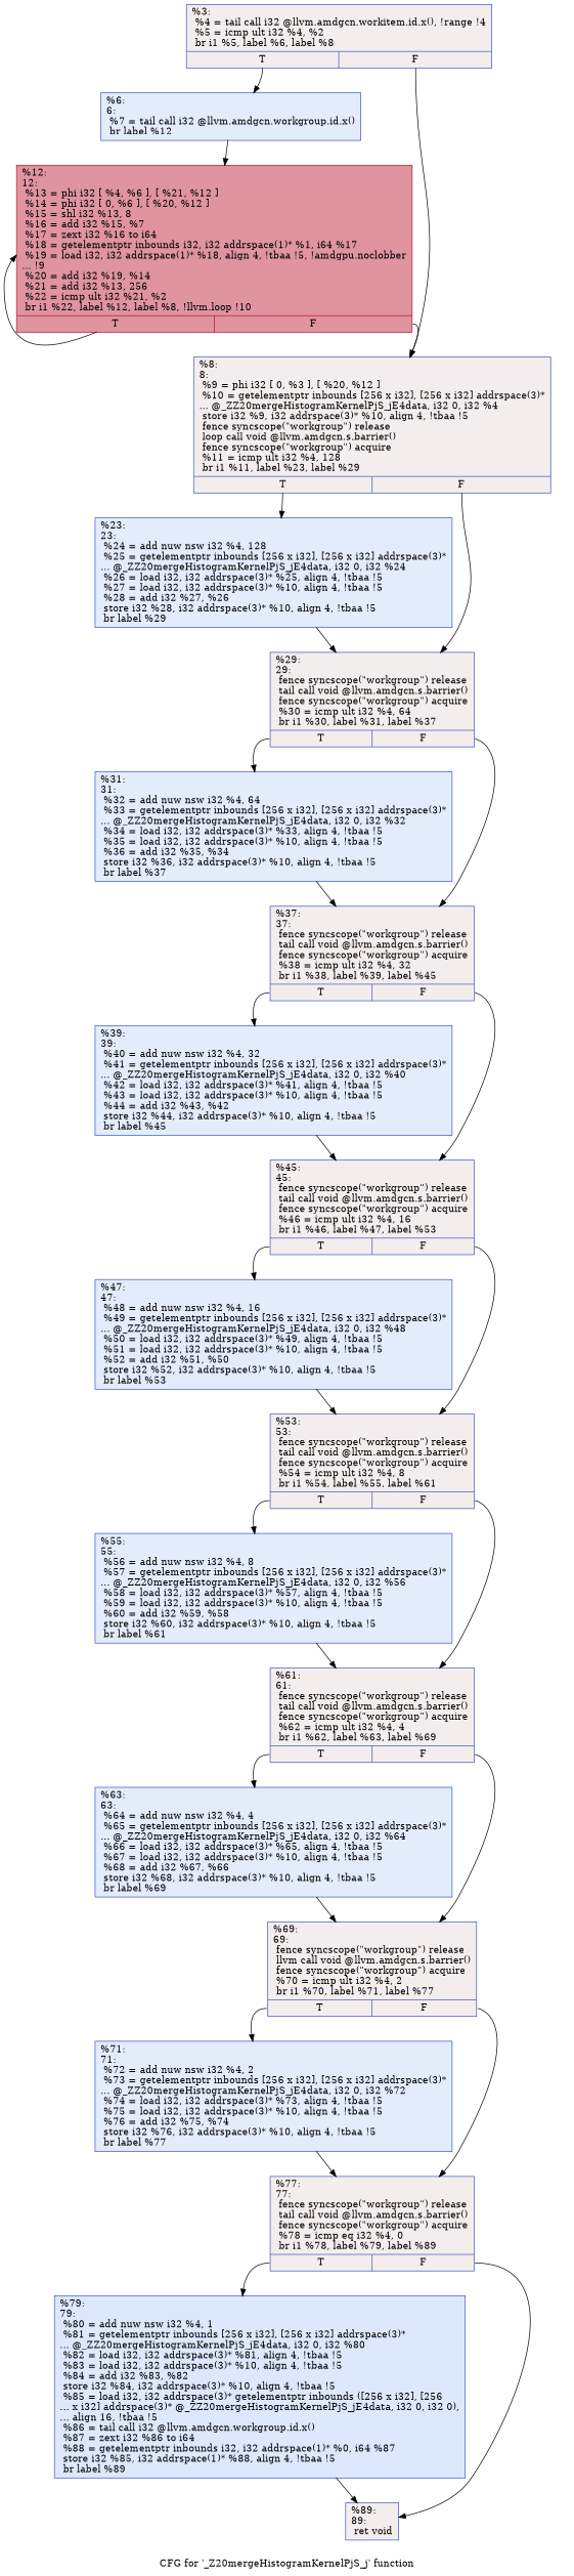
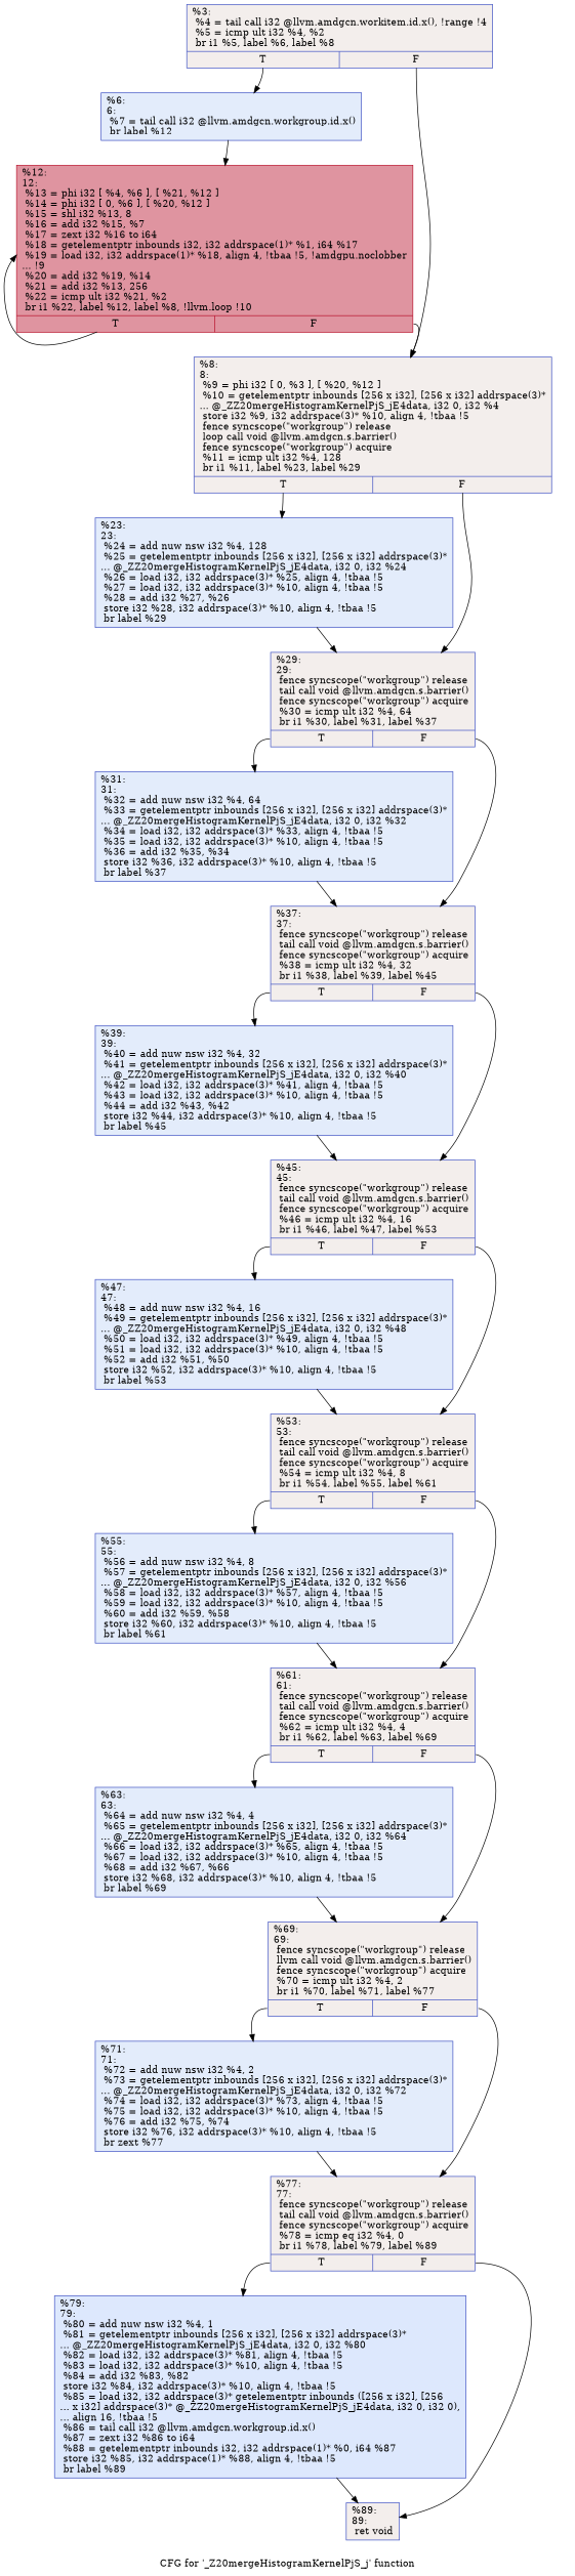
  digraph {
    label="CFG for '_Z20mergeHistogramKernelPjS_j' function"
    node [color="#3d50c3ff" fillcolor="#e3d9d370" shape=record style=filled]
    edge [tailport=s0]
    n1 [label="{%3:\l  %4 = tail call i32 @llvm.amdgcn.workitem.id.x(), !range !4\l  %5 = icmp ult i32 %4, %2\l  br i1 %5, label %6, label %8\l|{<s0>T|<s1>F}}"]
    n2 [fillcolor="#bfd3f670" label="{%6:\l6:                                                \l  %7 = tail call i32 @llvm.amdgcn.workgroup.id.x()\l  br label %12\l}"]
    n3 [label="{%8:\l8:                                                \l  %9 = phi i32 [ 0, %3 ], [ %20, %12 ]\l  %10 = getelementptr inbounds [256 x i32], [256 x i32] addrspace(3)*\l... @_ZZ20mergeHistogramKernelPjS_jE4data, i32 0, i32 %4\l  store i32 %9, i32 addrspace(3)* %10, align 4, !tbaa !5\l  fence syncscope(\"workgroup\") release\l  loop call void @llvm.amdgcn.s.barrier()\l  fence syncscope(\"workgroup\") acquire\l  %11 = icmp ult i32 %4, 128\l  br i1 %11, label %23, label %29\l|{<s0>T|<s1>F}}"]
    n4 [color="#b70d28ff" fillcolor="#b70d2870" label="{%12:\l12:                                               \l  %13 = phi i32 [ %4, %6 ], [ %21, %12 ]\l  %14 = phi i32 [ 0, %6 ], [ %20, %12 ]\l  %15 = shl i32 %13, 8\l  %16 = add i32 %15, %7\l  %17 = zext i32 %16 to i64\l  %18 = getelementptr inbounds i32, i32 addrspace(1)* %1, i64 %17\l  %19 = load i32, i32 addrspace(1)* %18, align 4, !tbaa !5, !amdgpu.noclobber\l... !9\l  %20 = add i32 %19, %14\l  %21 = add i32 %13, 256\l  %22 = icmp ult i32 %21, %2\l  br i1 %22, label %12, label %8, !llvm.loop !10\l|{<s0>T|<s1>F}}"]
    n5 [fillcolor="#bfd3f670" label="{%23:\l23:                                               \l  %24 = add nuw nsw i32 %4, 128\l  %25 = getelementptr inbounds [256 x i32], [256 x i32] addrspace(3)*\l... @_ZZ20mergeHistogramKernelPjS_jE4data, i32 0, i32 %24\l  %26 = load i32, i32 addrspace(3)* %25, align 4, !tbaa !5\l  %27 = load i32, i32 addrspace(3)* %10, align 4, !tbaa !5\l  %28 = add i32 %27, %26\l  store i32 %28, i32 addrspace(3)* %10, align 4, !tbaa !5\l  br label %29\l}"]
    n6 [label="{%29:\l29:                                               \l  fence syncscope(\"workgroup\") release\l  tail call void @llvm.amdgcn.s.barrier()\l  fence syncscope(\"workgroup\") acquire\l  %30 = icmp ult i32 %4, 64\l  br i1 %30, label %31, label %37\l|{<s0>T|<s1>F}}"]
    n7 [fillcolor="#bfd3f670" label="{%31:\l31:                                               \l  %32 = add nuw nsw i32 %4, 64\l  %33 = getelementptr inbounds [256 x i32], [256 x i32] addrspace(3)*\l... @_ZZ20mergeHistogramKernelPjS_jE4data, i32 0, i32 %32\l  %34 = load i32, i32 addrspace(3)* %33, align 4, !tbaa !5\l  %35 = load i32, i32 addrspace(3)* %10, align 4, !tbaa !5\l  %36 = add i32 %35, %34\l  store i32 %36, i32 addrspace(3)* %10, align 4, !tbaa !5\l  br label %37\l}"]
    n8 [label="{%37:\l37:                                               \l  fence syncscope(\"workgroup\") release\l  tail call void @llvm.amdgcn.s.barrier()\l  fence syncscope(\"workgroup\") acquire\l  %38 = icmp ult i32 %4, 32\l  br i1 %38, label %39, label %45\l|{<s0>T|<s1>F}}"]
    n9 [fillcolor="#bfd3f670" label="{%39:\l39:                                               \l  %40 = add nuw nsw i32 %4, 32\l  %41 = getelementptr inbounds [256 x i32], [256 x i32] addrspace(3)*\l... @_ZZ20mergeHistogramKernelPjS_jE4data, i32 0, i32 %40\l  %42 = load i32, i32 addrspace(3)* %41, align 4, !tbaa !5\l  %43 = load i32, i32 addrspace(3)* %10, align 4, !tbaa !5\l  %44 = add i32 %43, %42\l  store i32 %44, i32 addrspace(3)* %10, align 4, !tbaa !5\l  br label %45\l}"]
    n10 [label="{%45:\l45:                                               \l  fence syncscope(\"workgroup\") release\l  tail call void @llvm.amdgcn.s.barrier()\l  fence syncscope(\"workgroup\") acquire\l  %46 = icmp ult i32 %4, 16\l  br i1 %46, label %47, label %53\l|{<s0>T|<s1>F}}"]
    n11 [fillcolor="#bfd3f670" label="{%47:\l47:                                               \l  %48 = add nuw nsw i32 %4, 16\l  %49 = getelementptr inbounds [256 x i32], [256 x i32] addrspace(3)*\l... @_ZZ20mergeHistogramKernelPjS_jE4data, i32 0, i32 %48\l  %50 = load i32, i32 addrspace(3)* %49, align 4, !tbaa !5\l  %51 = load i32, i32 addrspace(3)* %10, align 4, !tbaa !5\l  %52 = add i32 %51, %50\l  store i32 %52, i32 addrspace(3)* %10, align 4, !tbaa !5\l  br label %53\l}"]
    n12 [label="{%53:\l53:                                               \l  fence syncscope(\"workgroup\") release\l  tail call void @llvm.amdgcn.s.barrier()\l  fence syncscope(\"workgroup\") acquire\l  %54 = icmp ult i32 %4, 8\l  br i1 %54, label %55, label %61\l|{<s0>T|<s1>F}}"]
    n13 [fillcolor="#bfd3f670" label="{%55:\l55:                                               \l  %56 = add nuw nsw i32 %4, 8\l  %57 = getelementptr inbounds [256 x i32], [256 x i32] addrspace(3)*\l... @_ZZ20mergeHistogramKernelPjS_jE4data, i32 0, i32 %56\l  %58 = load i32, i32 addrspace(3)* %57, align 4, !tbaa !5\l  %59 = load i32, i32 addrspace(3)* %10, align 4, !tbaa !5\l  %60 = add i32 %59, %58\l  store i32 %60, i32 addrspace(3)* %10, align 4, !tbaa !5\l  br label %61\l}"]
    n14 [label="{%61:\l61:                                               \l  fence syncscope(\"workgroup\") release\l  tail call void @llvm.amdgcn.s.barrier()\l  fence syncscope(\"workgroup\") acquire\l  %62 = icmp ult i32 %4, 4\l  br i1 %62, label %63, label %69\l|{<s0>T|<s1>F}}"]
    n15 [fillcolor="#bfd3f670" label="{%63:\l63:                                               \l  %64 = add nuw nsw i32 %4, 4\l  %65 = getelementptr inbounds [256 x i32], [256 x i32] addrspace(3)*\l... @_ZZ20mergeHistogramKernelPjS_jE4data, i32 0, i32 %64\l  %66 = load i32, i32 addrspace(3)* %65, align 4, !tbaa !5\l  %67 = load i32, i32 addrspace(3)* %10, align 4, !tbaa !5\l  %68 = add i32 %67, %66\l  store i32 %68, i32 addrspace(3)* %10, align 4, !tbaa !5\l  br label %69\l}"]
    n16 [label="{%69:\l69:                                               \l  fence syncscope(\"workgroup\") release\l  llvm call void @llvm.amdgcn.s.barrier()\l  fence syncscope(\"workgroup\") acquire\l  %70 = icmp ult i32 %4, 2\l  br i1 %70, label %71, label %77\l|{<s0>T|<s1>F}}"]
-   n17 [fillcolor="#bfd3f670" label="{%71:\l71:                                               \l  %72 = add nuw nsw i32 %4, 2\l  %73 = getelementptr inbounds [256 x i32], [256 x i32] addrspace(3)*\l... @_ZZ20mergeHistogramKernelPjS_jE4data, i32 0, i32 %72\l  %74 = load i32, i32 addrspace(3)* %73, align 4, !tbaa !5\l  %75 = load i32, i32 addrspace(3)* %10, align 4, !tbaa !5\l  %76 = add i32 %75, %74\l  store i32 %76, i32 addrspace(3)* %10, align 4, !tbaa !5\l  br label %77\l}"]
+   n17 [fillcolor="#bfd3f670" label="{%71:\l71:                                               \l  %72 = add nuw nsw i32 %4, 2\l  %73 = getelementptr inbounds [256 x i32], [256 x i32] addrspace(3)*\l... @_ZZ20mergeHistogramKernelPjS_jE4data, i32 0, i32 %72\l  %74 = load i32, i32 addrspace(3)* %73, align 4, !tbaa !5\l  %75 = load i32, i32 addrspace(3)* %10, align 4, !tbaa !5\l  %76 = add i32 %75, %74\l  store i32 %76, i32 addrspace(3)* %10, align 4, !tbaa !5\l  br zext %77\l}"]
    n18 [label="{%77:\l77:                                               \l  fence syncscope(\"workgroup\") release\l  tail call void @llvm.amdgcn.s.barrier()\l  fence syncscope(\"workgroup\") acquire\l  %78 = icmp eq i32 %4, 0\l  br i1 %78, label %79, label %89\l|{<s0>T|<s1>F}}"]
    n19 [fillcolor="#b2ccfb70" label="{%79:\l79:                                               \l  %80 = add nuw nsw i32 %4, 1\l  %81 = getelementptr inbounds [256 x i32], [256 x i32] addrspace(3)*\l... @_ZZ20mergeHistogramKernelPjS_jE4data, i32 0, i32 %80\l  %82 = load i32, i32 addrspace(3)* %81, align 4, !tbaa !5\l  %83 = load i32, i32 addrspace(3)* %10, align 4, !tbaa !5\l  %84 = add i32 %83, %82\l  store i32 %84, i32 addrspace(3)* %10, align 4, !tbaa !5\l  %85 = load i32, i32 addrspace(3)* getelementptr inbounds ([256 x i32], [256\l... x i32] addrspace(3)* @_ZZ20mergeHistogramKernelPjS_jE4data, i32 0, i32 0),\l... align 16, !tbaa !5\l  %86 = tail call i32 @llvm.amdgcn.workgroup.id.x()\l  %87 = zext i32 %86 to i64\l  %88 = getelementptr inbounds i32, i32 addrspace(1)* %0, i64 %87\l  store i32 %85, i32 addrspace(1)* %88, align 4, !tbaa !5\l  br label %89\l}"]
    n20 [label="{%89:\l89:                                               \l  ret void\l}"]
    n1 -> n2
    n1 -> n3 [tailport=s1]
    n2 -> n4
    n3 -> n5
    n3 -> n6 [tailport=s1]
    n4 -> n3 [tailport=s1]
    n4 -> n4
    n5 -> n6
    n6 -> n7
    n6 -> n8 [tailport=s1]
    n7 -> n8
    n8 -> n9
    n8 -> n10 [tailport=s1]
    n9 -> n10
    n10 -> n11
    n10 -> n12 [tailport=s1]
    n11 -> n12
    n12 -> n13
    n12 -> n14 [tailport=s1]
    n13 -> n14
    n14 -> n15
    n14 -> n16 [tailport=s1]
    n15 -> n16
    n16 -> n17
    n16 -> n18 [tailport=s1]
    n17 -> n18
    n18 -> n19
    n18 -> n20 [tailport=s1]
    n19 -> n20
  }
